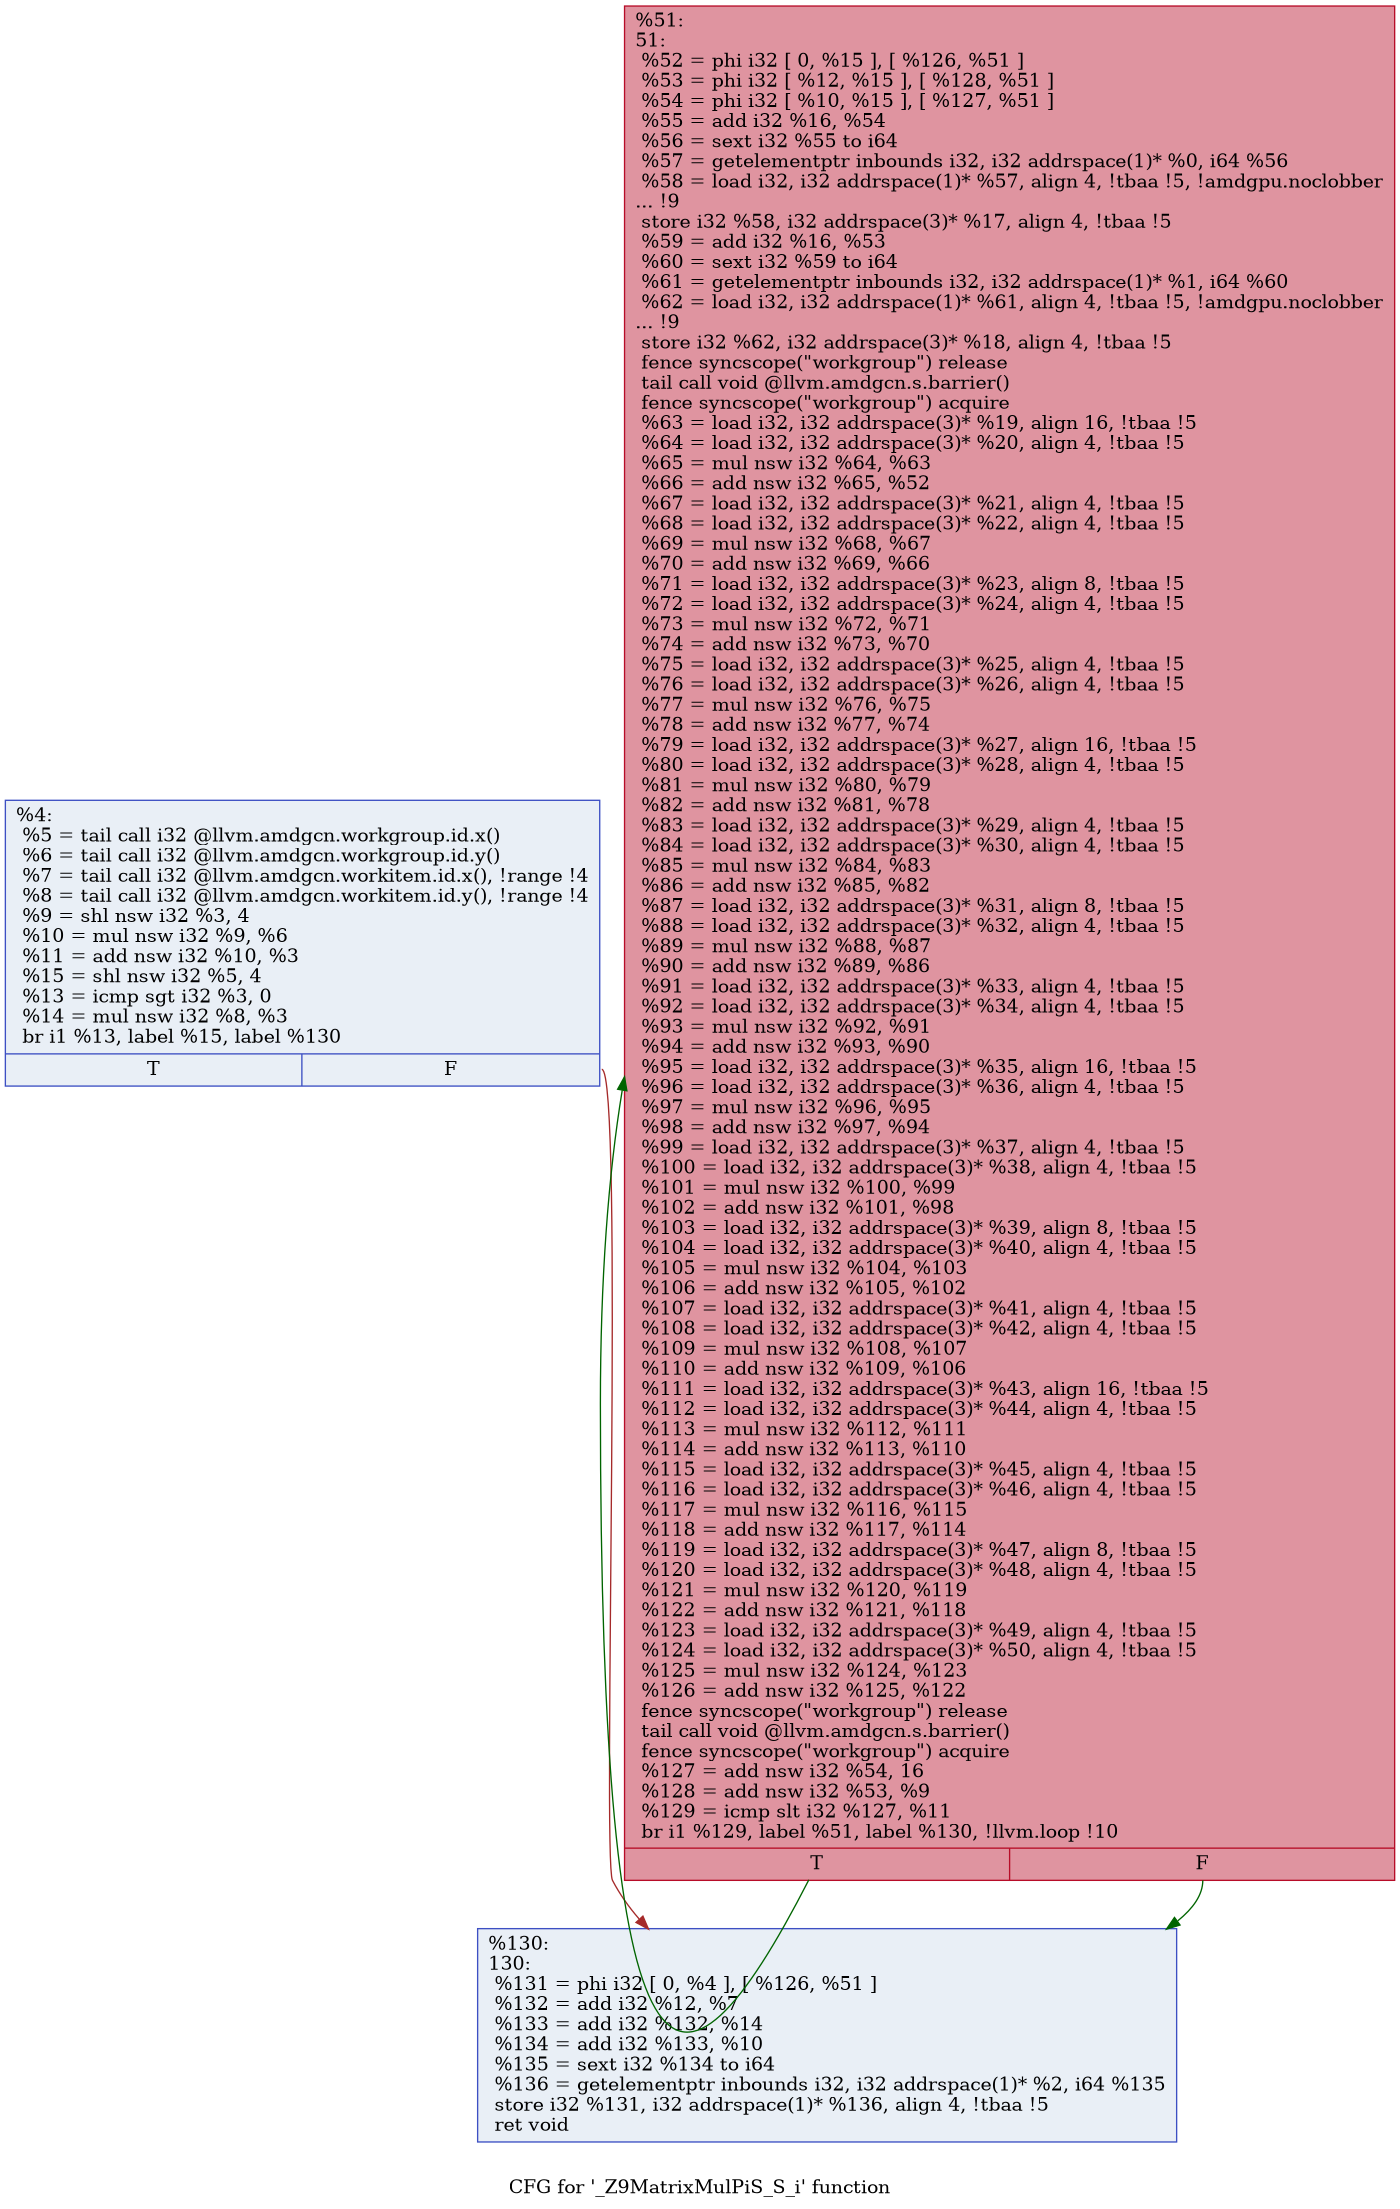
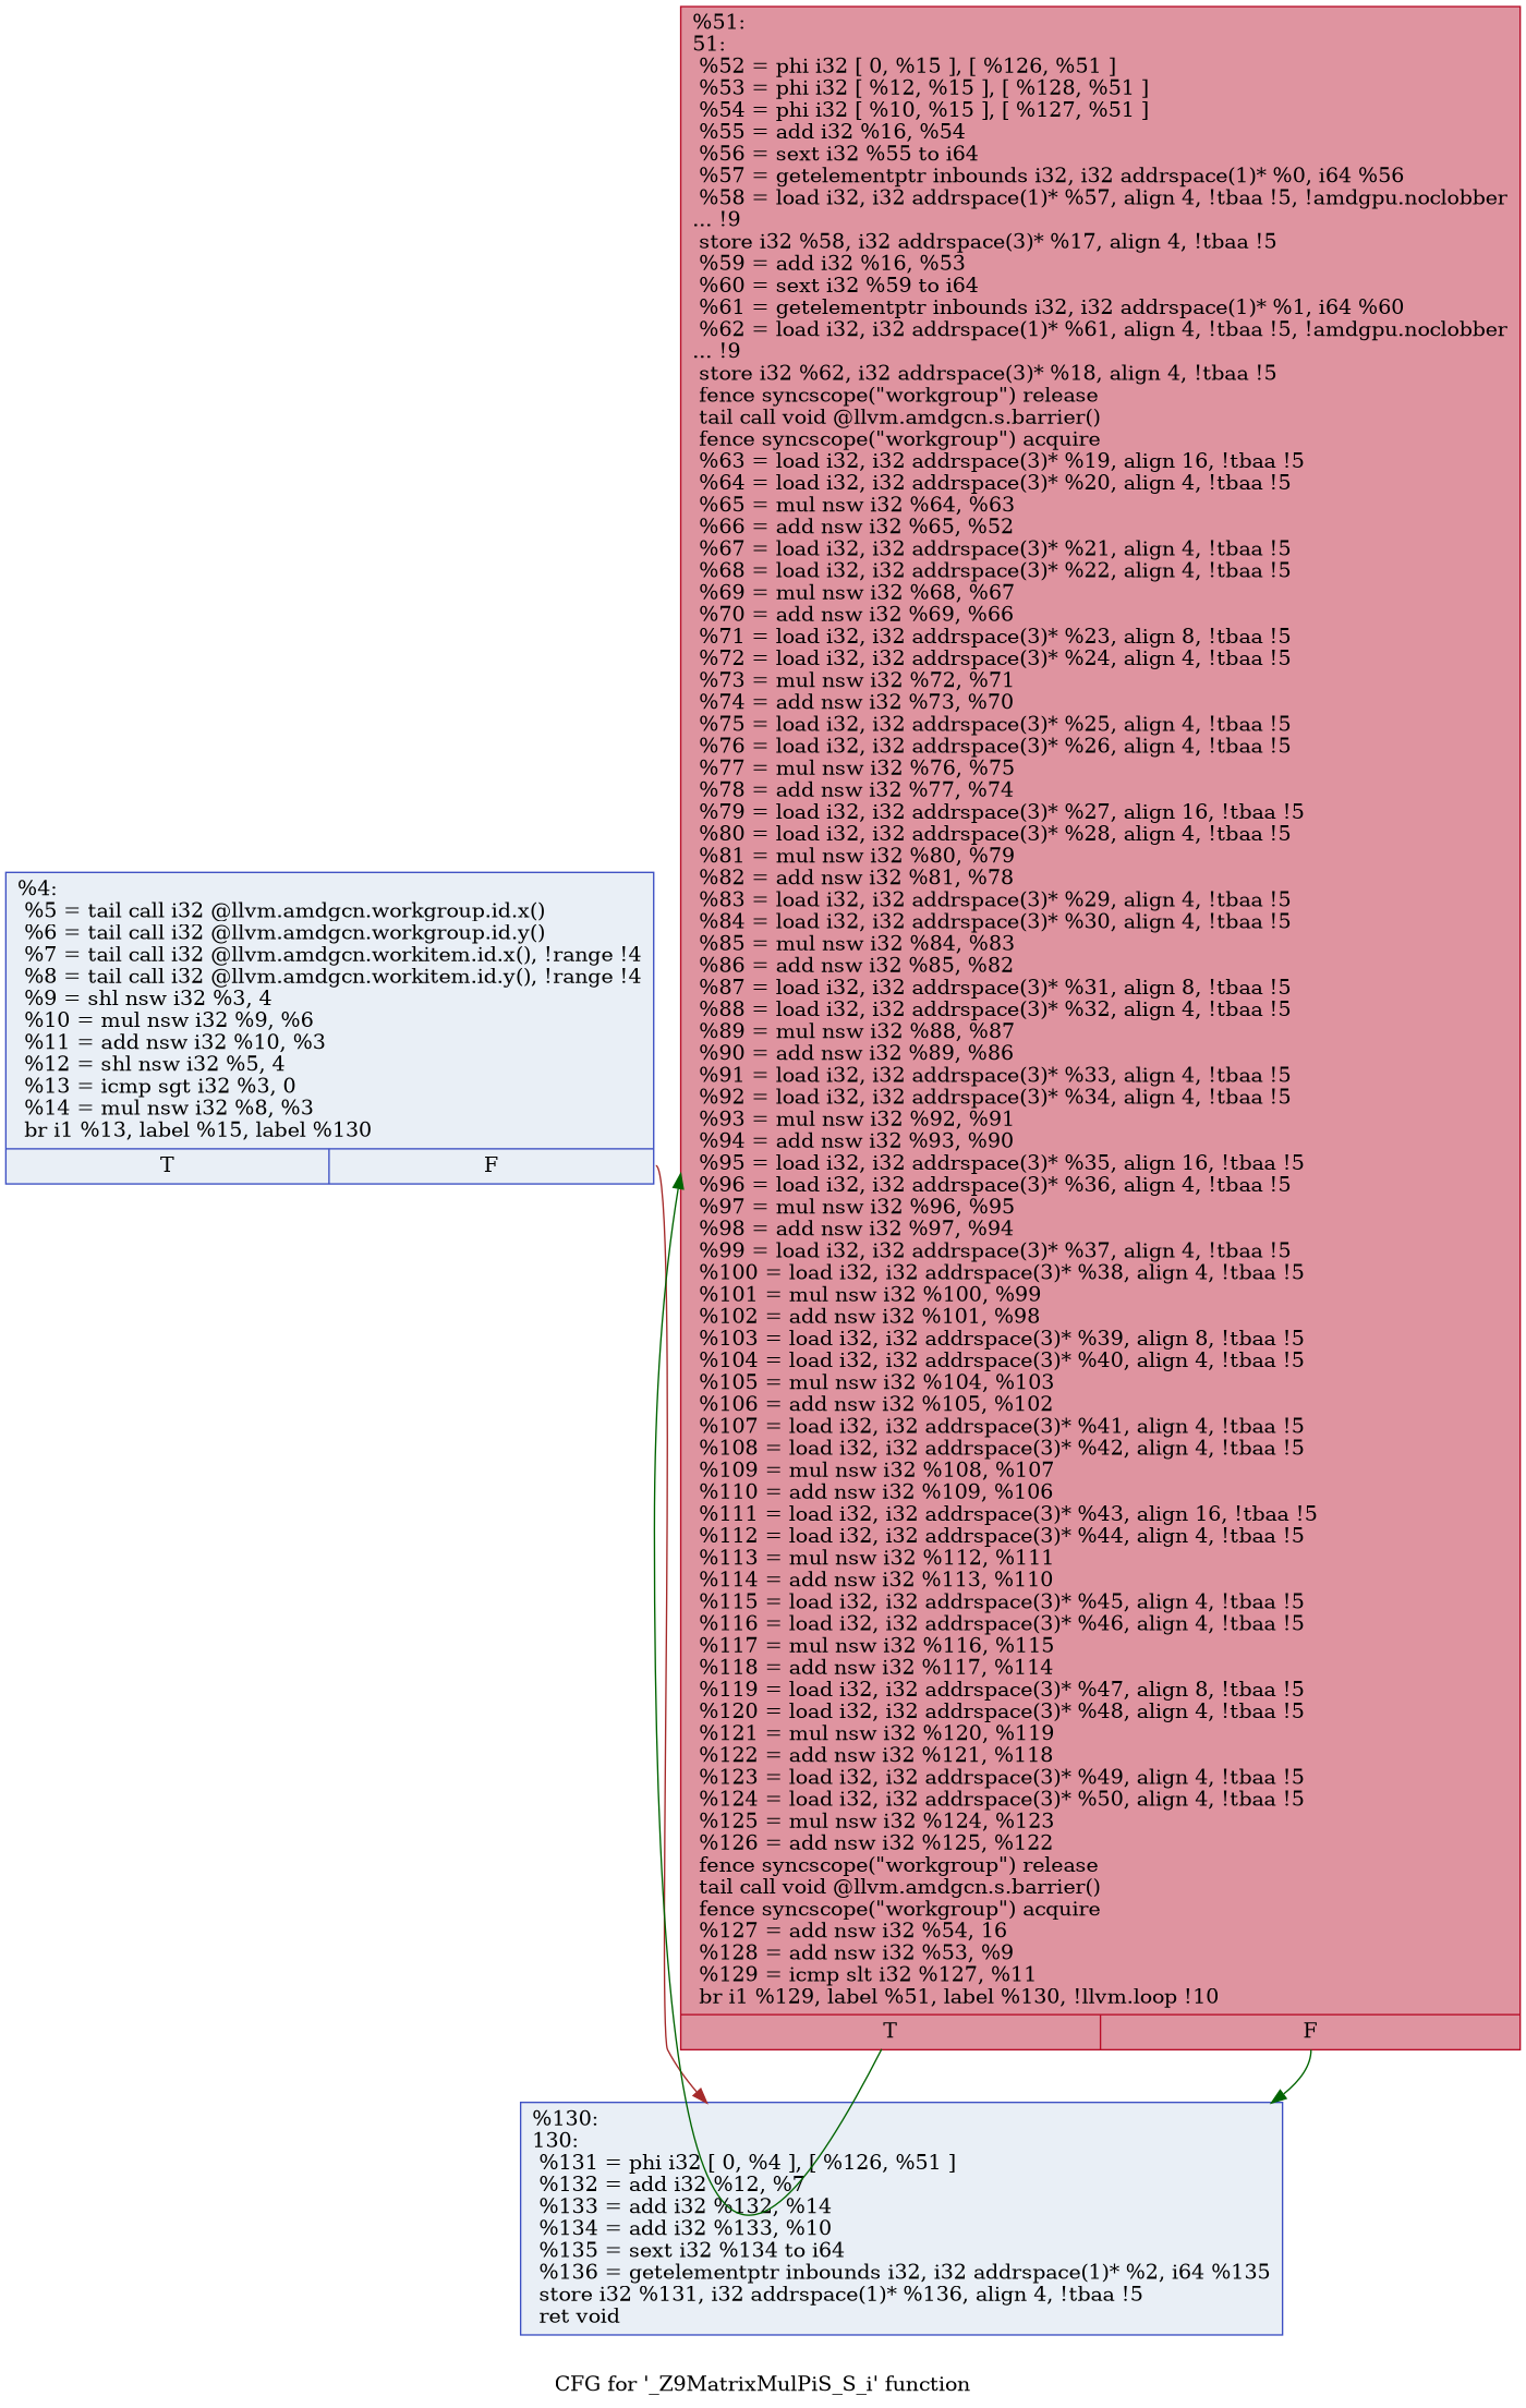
  digraph {
    label="CFG for '_Z9MatrixMulPiS_S_i' function"
    node [color="#3d50c3ff" fillcolor="#cedaeb70" shape=record style=filled]
    edge [color=darkgreen tailport=s1]
-   n1 [label="{%4:\l  %5 = tail call i32 @llvm.amdgcn.workgroup.id.x()\l  %6 = tail call i32 @llvm.amdgcn.workgroup.id.y()\l  %7 = tail call i32 @llvm.amdgcn.workitem.id.x(), !range !4\l  %8 = tail call i32 @llvm.amdgcn.workitem.id.y(), !range !4\l  %9 = shl nsw i32 %3, 4\l  %10 = mul nsw i32 %9, %6\l  %11 = add nsw i32 %10, %3\l  %15 = shl nsw i32 %5, 4\l  %13 = icmp sgt i32 %3, 0\l  %14 = mul nsw i32 %8, %3\l  br i1 %13, label %15, label %130\l|{<s0>T|<s1>F}}"]
+   n1 [label="{%4:\l  %5 = tail call i32 @llvm.amdgcn.workgroup.id.x()\l  %6 = tail call i32 @llvm.amdgcn.workgroup.id.y()\l  %7 = tail call i32 @llvm.amdgcn.workitem.id.x(), !range !4\l  %8 = tail call i32 @llvm.amdgcn.workitem.id.y(), !range !4\l  %9 = shl nsw i32 %3, 4\l  %10 = mul nsw i32 %9, %6\l  %11 = add nsw i32 %10, %3\l  %12 = shl nsw i32 %5, 4\l  %13 = icmp sgt i32 %3, 0\l  %14 = mul nsw i32 %8, %3\l  br i1 %13, label %15, label %130\l|{<s0>T|<s1>F}}"]
    n2 [label="{%130:\l130:                                              \l  %131 = phi i32 [ 0, %4 ], [ %126, %51 ]\l  %132 = add i32 %12, %7\l  %133 = add i32 %132, %14\l  %134 = add i32 %133, %10\l  %135 = sext i32 %134 to i64\l  %136 = getelementptr inbounds i32, i32 addrspace(1)* %2, i64 %135\l  store i32 %131, i32 addrspace(1)* %136, align 4, !tbaa !5\l  ret void\l}"]
    n3 [color="#b70d28ff" fillcolor="#b70d2870" label="{%51:\l51:                                               \l  %52 = phi i32 [ 0, %15 ], [ %126, %51 ]\l  %53 = phi i32 [ %12, %15 ], [ %128, %51 ]\l  %54 = phi i32 [ %10, %15 ], [ %127, %51 ]\l  %55 = add i32 %16, %54\l  %56 = sext i32 %55 to i64\l  %57 = getelementptr inbounds i32, i32 addrspace(1)* %0, i64 %56\l  %58 = load i32, i32 addrspace(1)* %57, align 4, !tbaa !5, !amdgpu.noclobber\l... !9\l  store i32 %58, i32 addrspace(3)* %17, align 4, !tbaa !5\l  %59 = add i32 %16, %53\l  %60 = sext i32 %59 to i64\l  %61 = getelementptr inbounds i32, i32 addrspace(1)* %1, i64 %60\l  %62 = load i32, i32 addrspace(1)* %61, align 4, !tbaa !5, !amdgpu.noclobber\l... !9\l  store i32 %62, i32 addrspace(3)* %18, align 4, !tbaa !5\l  fence syncscope(\"workgroup\") release\l  tail call void @llvm.amdgcn.s.barrier()\l  fence syncscope(\"workgroup\") acquire\l  %63 = load i32, i32 addrspace(3)* %19, align 16, !tbaa !5\l  %64 = load i32, i32 addrspace(3)* %20, align 4, !tbaa !5\l  %65 = mul nsw i32 %64, %63\l  %66 = add nsw i32 %65, %52\l  %67 = load i32, i32 addrspace(3)* %21, align 4, !tbaa !5\l  %68 = load i32, i32 addrspace(3)* %22, align 4, !tbaa !5\l  %69 = mul nsw i32 %68, %67\l  %70 = add nsw i32 %69, %66\l  %71 = load i32, i32 addrspace(3)* %23, align 8, !tbaa !5\l  %72 = load i32, i32 addrspace(3)* %24, align 4, !tbaa !5\l  %73 = mul nsw i32 %72, %71\l  %74 = add nsw i32 %73, %70\l  %75 = load i32, i32 addrspace(3)* %25, align 4, !tbaa !5\l  %76 = load i32, i32 addrspace(3)* %26, align 4, !tbaa !5\l  %77 = mul nsw i32 %76, %75\l  %78 = add nsw i32 %77, %74\l  %79 = load i32, i32 addrspace(3)* %27, align 16, !tbaa !5\l  %80 = load i32, i32 addrspace(3)* %28, align 4, !tbaa !5\l  %81 = mul nsw i32 %80, %79\l  %82 = add nsw i32 %81, %78\l  %83 = load i32, i32 addrspace(3)* %29, align 4, !tbaa !5\l  %84 = load i32, i32 addrspace(3)* %30, align 4, !tbaa !5\l  %85 = mul nsw i32 %84, %83\l  %86 = add nsw i32 %85, %82\l  %87 = load i32, i32 addrspace(3)* %31, align 8, !tbaa !5\l  %88 = load i32, i32 addrspace(3)* %32, align 4, !tbaa !5\l  %89 = mul nsw i32 %88, %87\l  %90 = add nsw i32 %89, %86\l  %91 = load i32, i32 addrspace(3)* %33, align 4, !tbaa !5\l  %92 = load i32, i32 addrspace(3)* %34, align 4, !tbaa !5\l  %93 = mul nsw i32 %92, %91\l  %94 = add nsw i32 %93, %90\l  %95 = load i32, i32 addrspace(3)* %35, align 16, !tbaa !5\l  %96 = load i32, i32 addrspace(3)* %36, align 4, !tbaa !5\l  %97 = mul nsw i32 %96, %95\l  %98 = add nsw i32 %97, %94\l  %99 = load i32, i32 addrspace(3)* %37, align 4, !tbaa !5\l  %100 = load i32, i32 addrspace(3)* %38, align 4, !tbaa !5\l  %101 = mul nsw i32 %100, %99\l  %102 = add nsw i32 %101, %98\l  %103 = load i32, i32 addrspace(3)* %39, align 8, !tbaa !5\l  %104 = load i32, i32 addrspace(3)* %40, align 4, !tbaa !5\l  %105 = mul nsw i32 %104, %103\l  %106 = add nsw i32 %105, %102\l  %107 = load i32, i32 addrspace(3)* %41, align 4, !tbaa !5\l  %108 = load i32, i32 addrspace(3)* %42, align 4, !tbaa !5\l  %109 = mul nsw i32 %108, %107\l  %110 = add nsw i32 %109, %106\l  %111 = load i32, i32 addrspace(3)* %43, align 16, !tbaa !5\l  %112 = load i32, i32 addrspace(3)* %44, align 4, !tbaa !5\l  %113 = mul nsw i32 %112, %111\l  %114 = add nsw i32 %113, %110\l  %115 = load i32, i32 addrspace(3)* %45, align 4, !tbaa !5\l  %116 = load i32, i32 addrspace(3)* %46, align 4, !tbaa !5\l  %117 = mul nsw i32 %116, %115\l  %118 = add nsw i32 %117, %114\l  %119 = load i32, i32 addrspace(3)* %47, align 8, !tbaa !5\l  %120 = load i32, i32 addrspace(3)* %48, align 4, !tbaa !5\l  %121 = mul nsw i32 %120, %119\l  %122 = add nsw i32 %121, %118\l  %123 = load i32, i32 addrspace(3)* %49, align 4, !tbaa !5\l  %124 = load i32, i32 addrspace(3)* %50, align 4, !tbaa !5\l  %125 = mul nsw i32 %124, %123\l  %126 = add nsw i32 %125, %122\l  fence syncscope(\"workgroup\") release\l  tail call void @llvm.amdgcn.s.barrier()\l  fence syncscope(\"workgroup\") acquire\l  %127 = add nsw i32 %54, 16\l  %128 = add nsw i32 %53, %9\l  %129 = icmp slt i32 %127, %11\l  br i1 %129, label %51, label %130, !llvm.loop !10\l|{<s0>T|<s1>F}}"]
    n1 -> n2 [color=brown]
    n3 -> n2
    n3 -> n3 [tailport=s0]
  }
